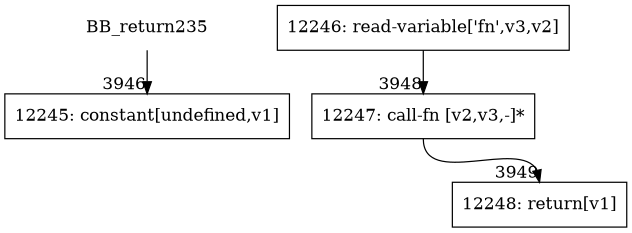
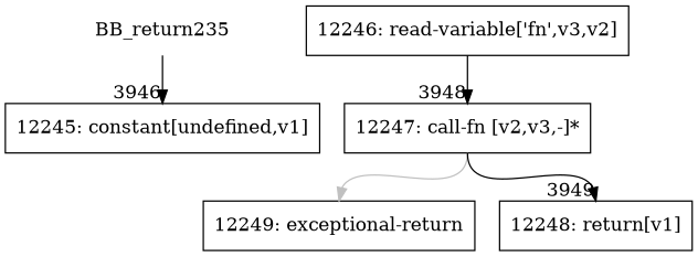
  digraph {
    rankdir=TD
    node [shape=record]
    edge [headport=n tailport=s]
    n1 [label=BB_return235 shape=none]
    n2 [label="{12245: constant[undefined,v1]}"]
    n3 [label="{12246: read-variable['fn',v3,v2]}"]
    n4 [label="{12247: call-fn [v2,v3,-]*}"]
+   n5 [label="{12249: exceptional-return}"]
    n6 [label="{12248: return[v1]}"]
    n1 -> n2 [headlabel="    3946"]
    n3 -> n4 [headlabel="      3948"]
+   n4 -> n5 [color=gray]
    n4 -> n6 [headlabel="      3949"]
  }
